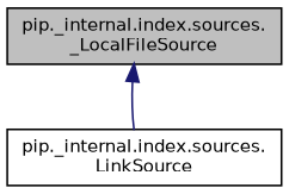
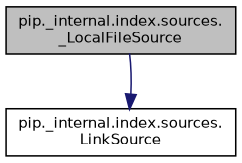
  digraph {
    node [color=black fontname=Helvetica fontsize=10 shape=record style=filled]
    n1 [fillcolor=grey75 fontcolor=black height=0.2 label="pip._internal.index.sources.\l_LocalFileSource" width=0.4]
    n2 [fillcolor=white height=0.2 label="pip._internal.index.sources.\lLinkSource" width=0.4]
-   n1 -> n2 [color=midnightblue dir=back fontname=Helvetica fontsize=10 labelfontname=Helvetica labelfontsize=10 style=solid]
+   n2 -> n1 [color=midnightblue dir=back fontname=Helvetica fontsize=10 labelfontname=Helvetica labelfontsize=10 style=solid]
  }
